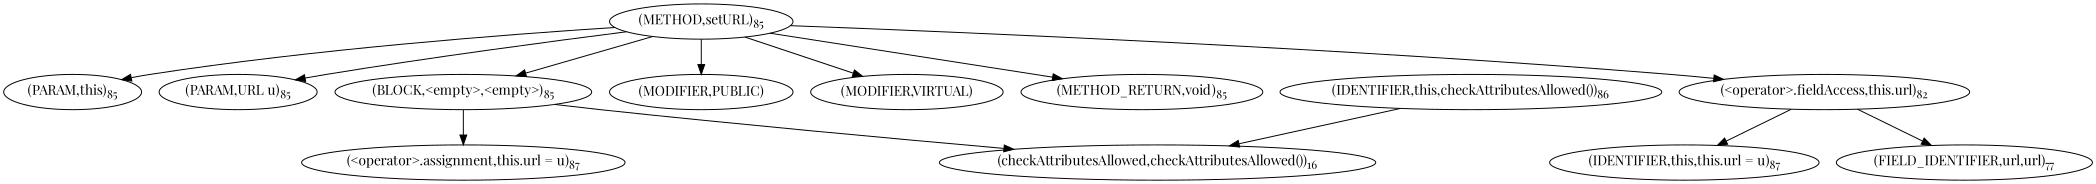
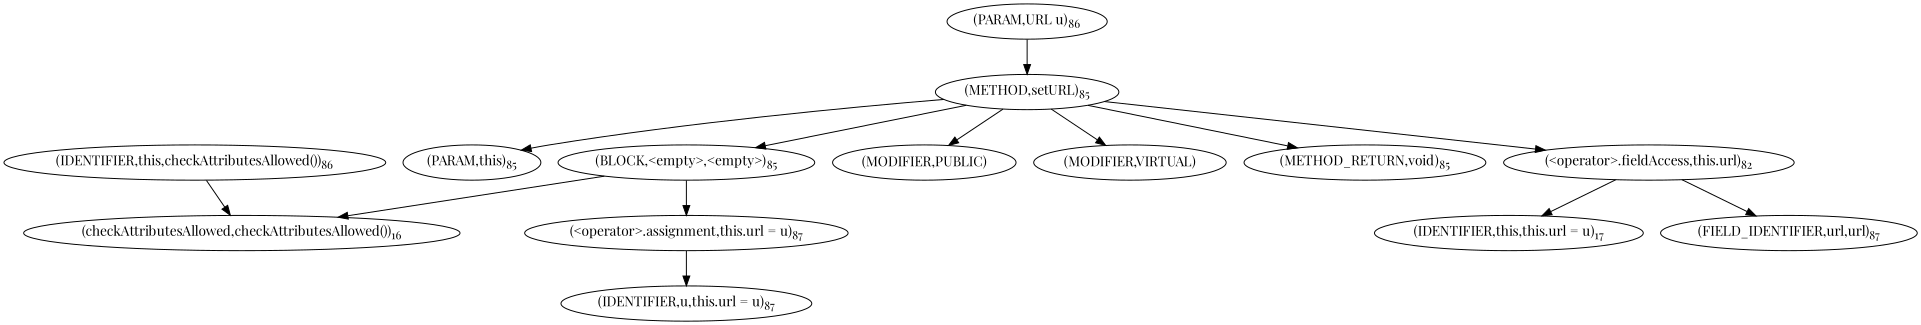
  digraph {
    fontname="Playfair Display"
    node [fontname="Playfair Display"]
    edge [fontname="Playfair Display"]
    n1 [label=<(METHOD,setURL)<SUB>85</SUB>>]
    n2 [label=<(PARAM,this)<SUB>85</SUB>>]
-   n3 [label=<(PARAM,URL u)<SUB>85</SUB>>]
+   n3 [label=<(PARAM,URL u)<SUB>86</SUB>>]
    n4 [label=<(BLOCK,&lt;empty&gt;,&lt;empty&gt;)<SUB>85</SUB>>]
    n5 [label=<(MODIFIER,PUBLIC)>]
    n6 [label=<(MODIFIER,VIRTUAL)>]
    n7 [label=<(METHOD_RETURN,void)<SUB>85</SUB>>]
    n8 [label=<(&lt;operator&gt;.fieldAccess,this.url)<SUB>82</SUB>>]
    n9 [label=<(checkAttributesAllowed,checkAttributesAllowed())<SUB>16</SUB>>]
    n10 [label=<(&lt;operator&gt;.assignment,this.url = u)<SUB>87</SUB>>]
+   n11 [label=<(IDENTIFIER,u,this.url = u)<SUB>87</SUB>>]
    n12 [label=<(IDENTIFIER,this,checkAttributesAllowed())<SUB>86</SUB>>]
-   n13 [label=<(IDENTIFIER,this,this.url = u)<SUB>87</SUB>>]
-   n14 [label=<(FIELD_IDENTIFIER,url,url)<SUB>77</SUB>>]
+   n13 [label=<(IDENTIFIER,this,this.url = u)<SUB>17</SUB>>]
+   n14 [label=<(FIELD_IDENTIFIER,url,url)<SUB>87</SUB>>]
    n1 -> n2
-   n1 -> n3
+   n3 -> n1
    n1 -> n4
    n1 -> n5
    n1 -> n6
    n1 -> n7
    n1 -> n8
    n4 -> n9
    n4 -> n10
    n8 -> n13
    n8 -> n14
+   n10 -> n11
    n12 -> n9
  }
